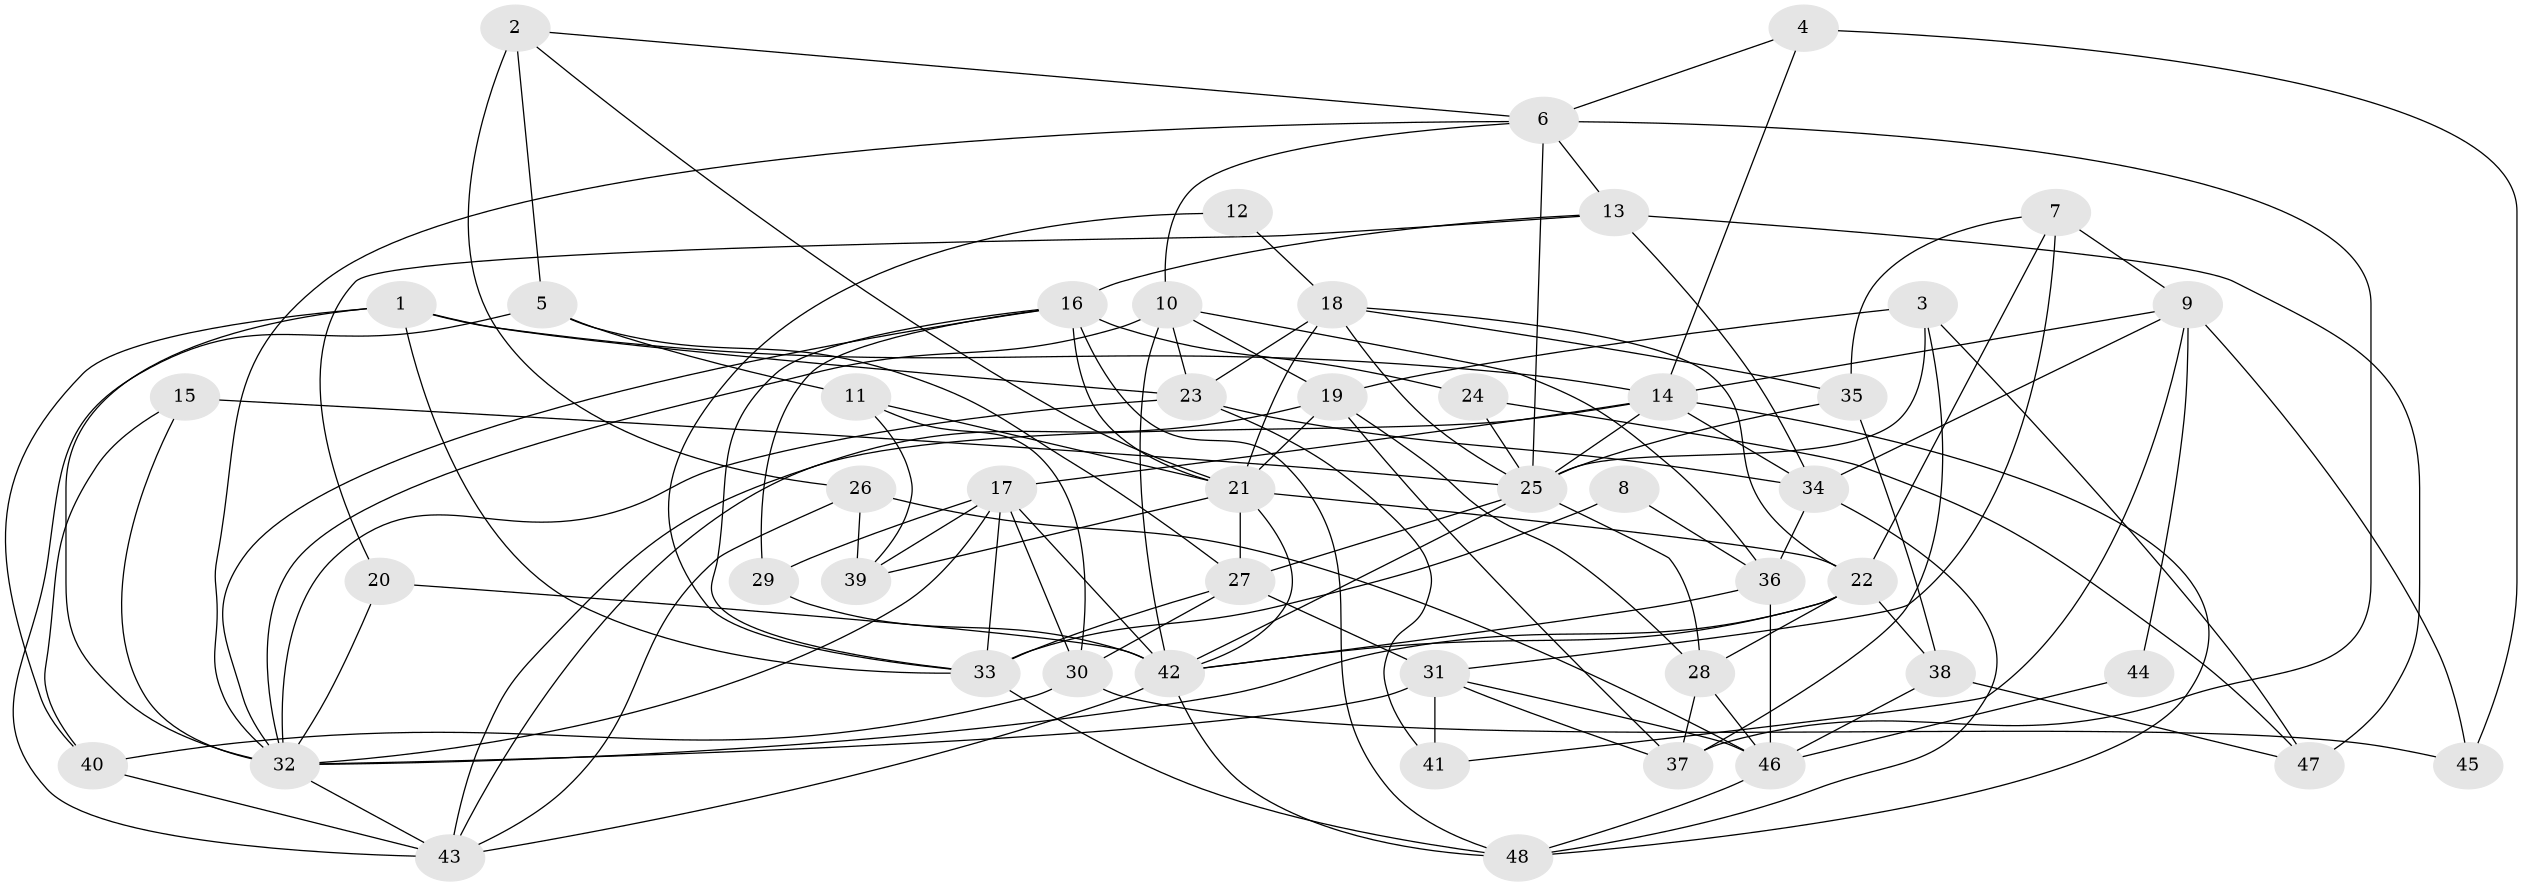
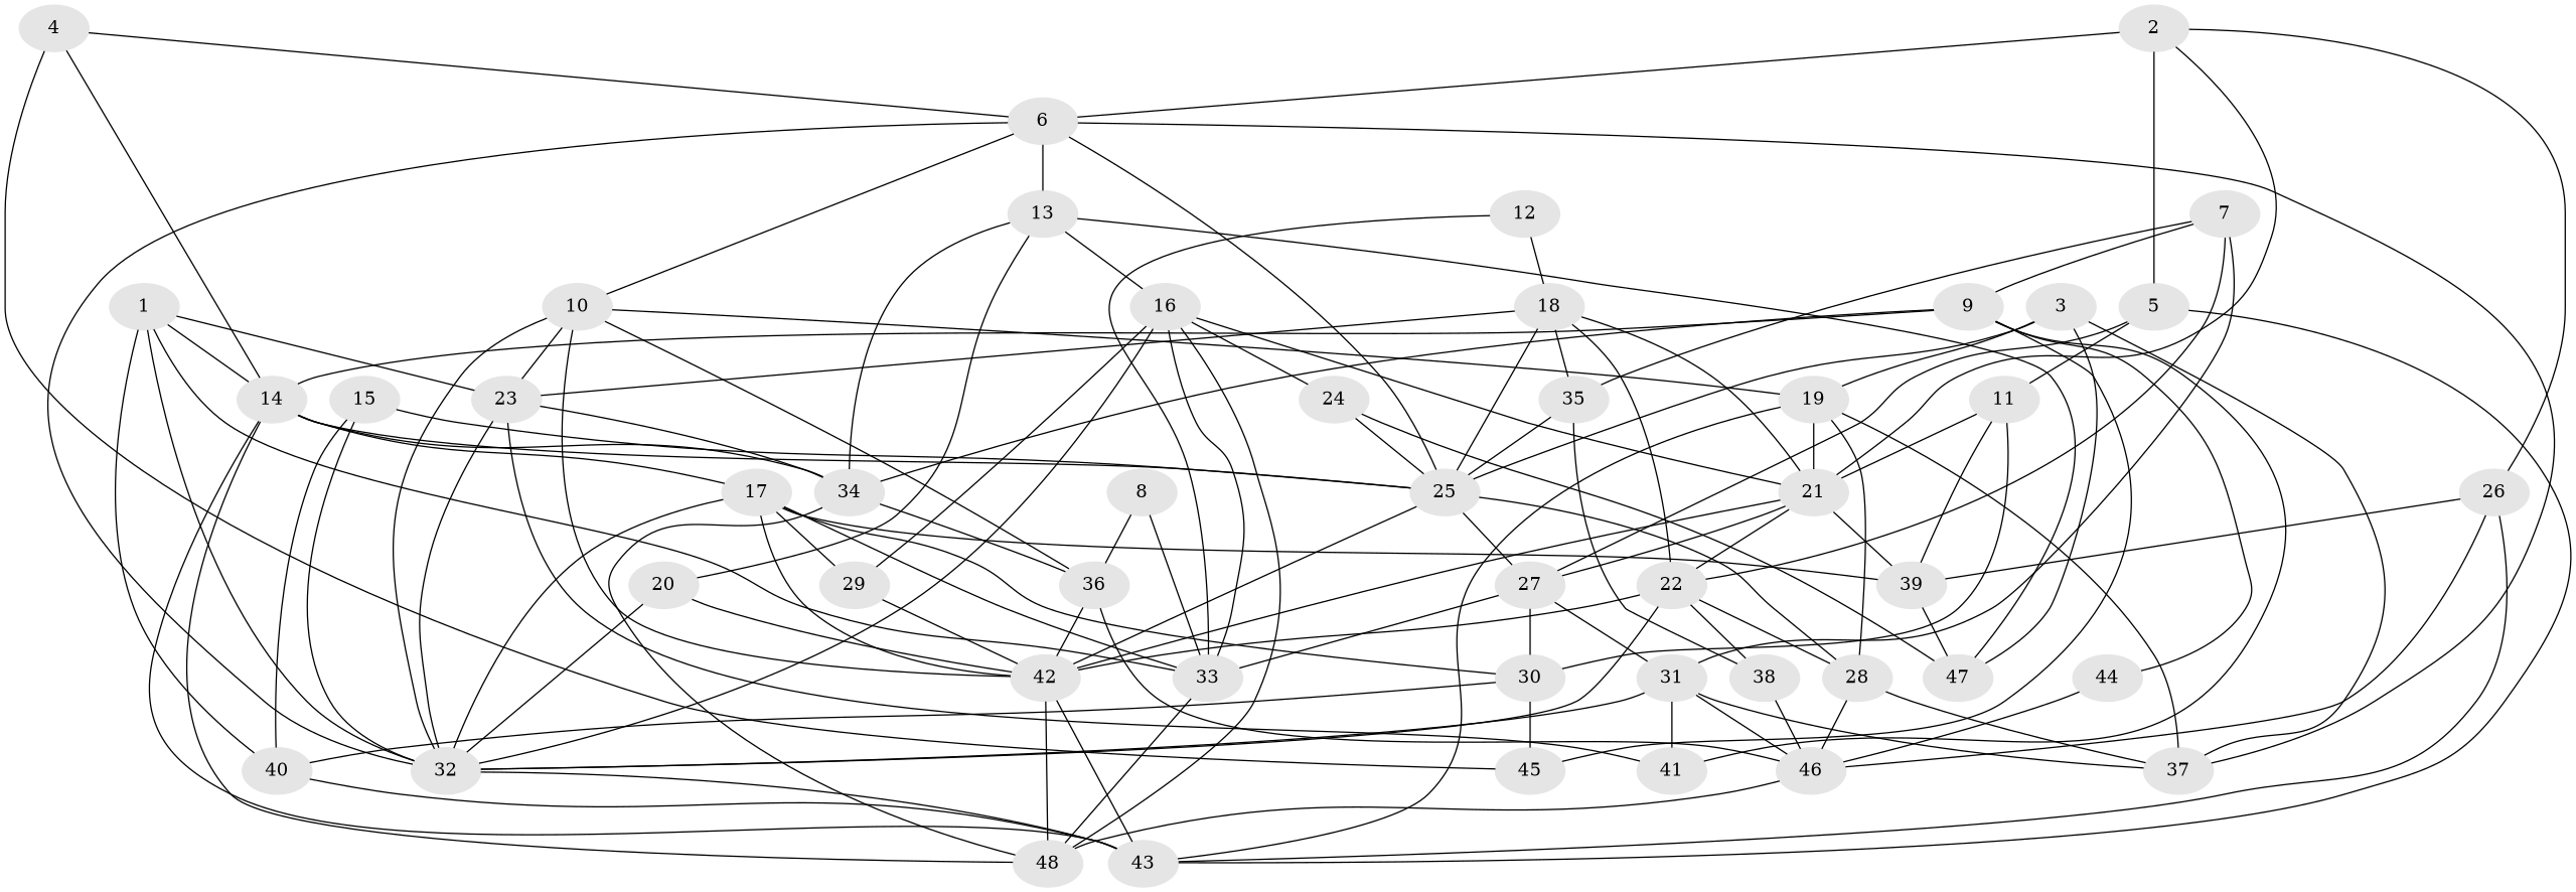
  graph {
    node [color=gray90 style=filled]
    edge [weight=1.0]
    1
    14
    23
    32
    33
    40
    25
    43
    34
    17
    48
    41
    2
    5
    6
    21
    26
    11
    27
    37
    10
    13
    22
    42
    39
    46
    3
    19
    47
    28
    4
    45
    30
    31
    36
    16
    20
    7
    9
    35
    44
    38
    8
    12
    18
    24
    29
    15
    1 -- 14
    1 -- 23
    1 -- 32
    1 -- 33
    1 -- 40
    14 -- 25
    14 -- 43
    14 -- 34
    14 -- 17
    14 -- 48
    23 -- 32
    23 -- 34
    23 -- 41
    32 -- 43
    33 -- 48
    40 -- 43
    25 -- 27
    25 -- 42
    25 -- 28
    34 -- 48
    34 -- 36
    17 -- 32
    17 -- 33
    17 -- 42
    17 -- 39
    17 -- 30
    17 -- 29
    2 -- 5 [weight=2.0]
    2 -- 6
    2 -- 21
    2 -- 26
    5 -- 43
    5 -- 11
    5 -- 27
    6 -- 32 [weight=2.0]
    6 -- 25 [weight=2.0]
    6 -- 37
    6 -- 10
    6 -- 13 [weight=2.0]
    21 -- 27
    21 -- 22
    21 -- 42
    21 -- 39
    26 -- 43
    26 -- 39
    26 -- 46 [weight=3.0]
    11 -- 21
    11 -- 39
    11 -- 30
    27 -- 33
    27 -- 30
    27 -- 31
    10 -- 23
    10 -- 32
    10 -- 42 [weight=2.0]
    10 -- 19
    10 -- 36
    13 -- 34
    13 -- 47
    13 -- 16
    13 -- 20
    22 -- 32
    22 -- 42 [weight=2.0]
    22 -- 28
    22 -- 38
    42 -- 43
    42 -- 48
-   38 -- 47
+   39 -- 47
    46 -- 48
    3 -- 25
    3 -- 37
    3 -- 19
    3 -- 47
    19 -- 43
    19 -- 21
    19 -- 37
    19 -- 28
    28 -- 37
    28 -- 46
    4 -- 14
    4 -- 6
    4 -- 45
    30 -- 40
    30 -- 45
    31 -- 32
    31 -- 41
    31 -- 37
    31 -- 46
    36 -- 42
    36 -- 46 [weight=2.0]
    16 -- 32
    16 -- 33
    16 -- 48
    16 -- 21
    16 -- 24
    16 -- 29
    20 -- 32
    20 -- 42 [weight=2.0]
    7 -- 22
    7 -- 31
    7 -- 9
    7 -- 35
    9 -- 14
    9 -- 34
    9 -- 41
    9 -- 45
    9 -- 44
    35 -- 25
    35 -- 38
    44 -- 46 [weight=2.0]
    38 -- 46 [weight=2.0]
    8 -- 33
    8 -- 36
    12 -- 33 [weight=2.0]
    12 -- 18
    18 -- 23
    18 -- 25
    18 -- 21
    18 -- 22
    18 -- 35
    24 -- 25
    24 -- 47
    29 -- 42 [weight=3.0]
    15 -- 32
    15 -- 40
    15 -- 25
  }
